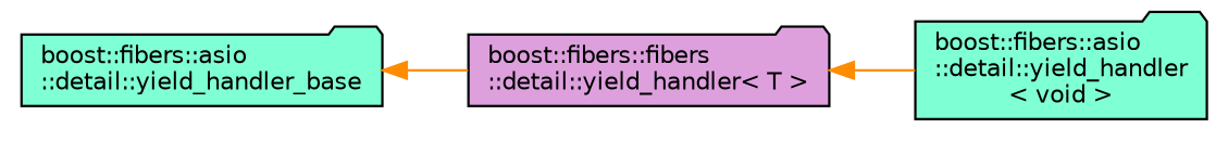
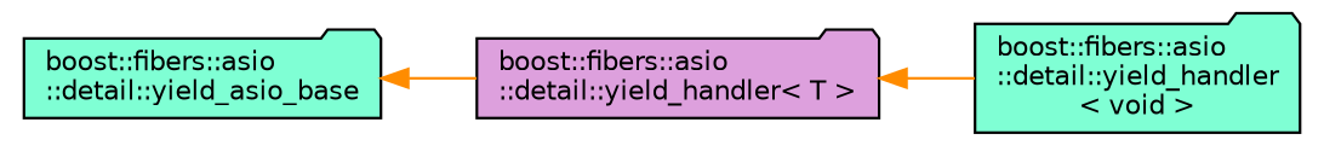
  digraph {
    rankdir=LR
    node [color=black fillcolor=aquamarine fontname=Helvetica fontsize=10 shape=folder style=filled]
    edge [color=darkorange dir=back fontname=Helvetica fontsize=10 labelfontname=Helvetica labelfontsize=10 style=solid]
-   n1 [fontcolor=black height=0.2 label="boost::fibers::asio\l::detail::yield_handler_base" width=0.4]
-   n2 [fillcolor=plum height=0.2 label="boost::fibers::fibers\l::detail::yield_handler\< T \>" width=0.4]
+   n1 [fontcolor=black height=0.2 label="boost::fibers::asio\l::detail::yield_asio_base" width=0.4]
+   n2 [fillcolor=plum height=0.2 label="boost::fibers::asio\l::detail::yield_handler\< T \>" width=0.4]
    n3 [height=0.2 label="boost::fibers::asio\l::detail::yield_handler\l\< void \>" width=0.4]
    n1 -> n2
    n2 -> n3
  }
